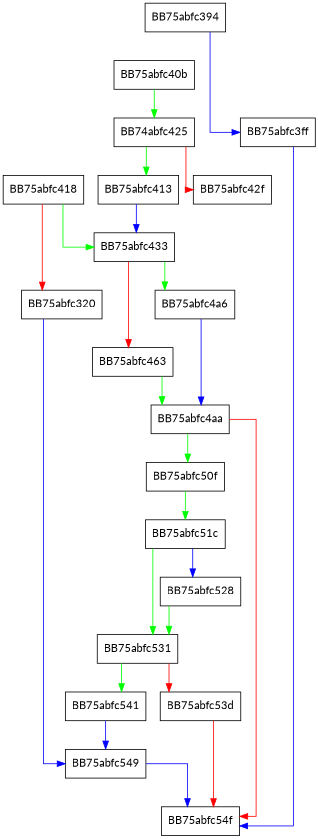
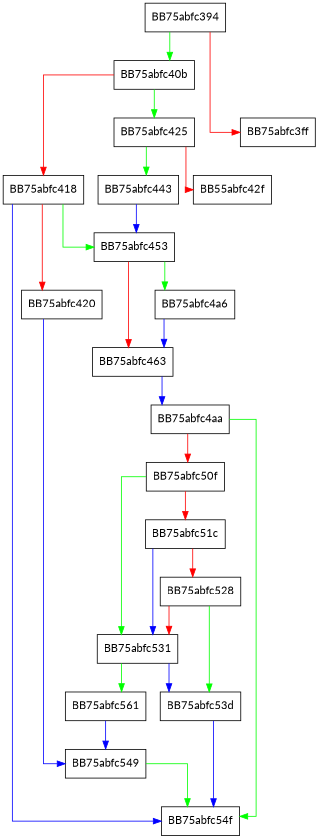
  digraph {
    fontname=Lato
    splines=ortho
    node [fontname=Lato shape=box]
    edge [color=green fontname=Lato]
    BB75abfc394
    BB75abfc40b
    BB75abfc3ff
-   BB75abfc425 [label=BB74abfc425]
+   BB75abfc425
    BB75abfc418
    BB75abfc54f
-   BB75abfc443 [label=BB75abfc413]
-   BB75abfc42f
-   BB75abfc453 [label=BB75abfc433]
-   BB75abfc420 [label=BB75abfc320]
+   BB75abfc443
+   BB75abfc42f [label=BB55abfc42f]
+   BB75abfc453
+   BB75abfc420
    BB75abfc4a6
    BB75abfc463
    BB75abfc549
    BB75abfc4aa
    BB75abfc50f
    BB75abfc531
    BB75abfc51c
    BB75abfc53d
-   BB75abfc541
+   BB75abfc541 [label=BB75abfc561]
    BB75abfc528
-   BB75abfc394 -> BB75abfc3ff [color=blue]
+   BB75abfc394 -> BB75abfc40b
+   BB75abfc394 -> BB75abfc3ff [color=red]
    BB75abfc40b -> BB75abfc425
-   BB75abfc3ff -> BB75abfc54f [color=blue]
+   BB75abfc40b -> BB75abfc418 [color=red]
+   BB75abfc418 -> BB75abfc54f [color=blue]
    BB75abfc425 -> BB75abfc443
    BB75abfc425 -> BB75abfc42f [color=red]
    BB75abfc418 -> BB75abfc453
    BB75abfc418 -> BB75abfc420 [color=red]
    BB75abfc443 -> BB75abfc453 [color=blue]
    BB75abfc453 -> BB75abfc4a6
    BB75abfc453 -> BB75abfc463 [color=red]
    BB75abfc420 -> BB75abfc549 [color=blue]
-   BB75abfc4a6 -> BB75abfc4aa [color=blue]
-   BB75abfc463 -> BB75abfc4aa
-   BB75abfc549 -> BB75abfc54f [color=blue]
-   BB75abfc4aa -> BB75abfc54f [color=red]
-   BB75abfc4aa -> BB75abfc50f
-   BB75abfc50f -> BB75abfc51c
-   BB75abfc531 -> BB75abfc53d [color=red]
+   BB75abfc4a6 -> BB75abfc463 [color=blue]
+   BB75abfc463 -> BB75abfc4aa [color=blue]
+   BB75abfc549 -> BB75abfc54f
+   BB75abfc4aa -> BB75abfc54f
+   BB75abfc4aa -> BB75abfc50f [color=red]
+   BB75abfc50f -> BB75abfc531
+   BB75abfc50f -> BB75abfc51c [color=red]
+   BB75abfc531 -> BB75abfc53d [color=blue]
    BB75abfc531 -> BB75abfc541
-   BB75abfc51c -> BB75abfc531
-   BB75abfc51c -> BB75abfc528 [color=blue]
-   BB75abfc53d -> BB75abfc54f [color=red]
+   BB75abfc51c -> BB75abfc531 [color=blue]
+   BB75abfc51c -> BB75abfc528 [color=red]
+   BB75abfc53d -> BB75abfc54f [color=blue]
    BB75abfc541 -> BB75abfc549 [color=blue]
-   BB75abfc528 -> BB75abfc531
+   BB75abfc528 -> BB75abfc531 [color=red]
+   BB75abfc528 -> BB75abfc53d
  }
